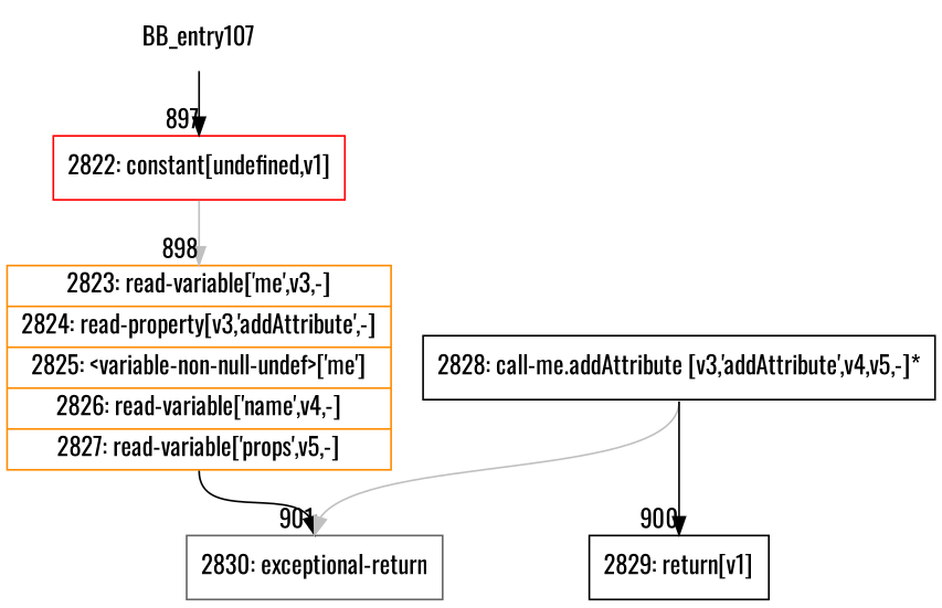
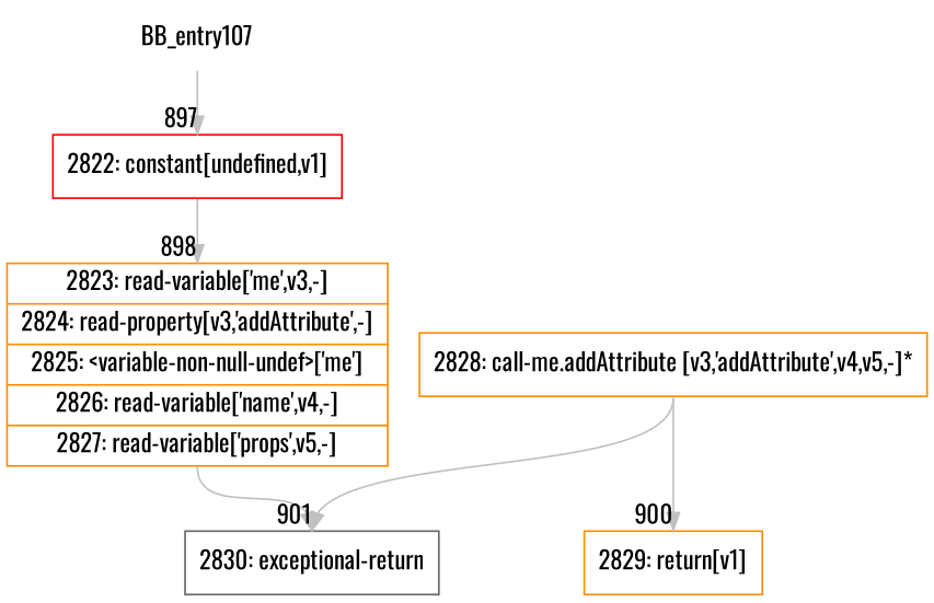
  digraph {
    fontname=Oswald
    rankdir=TD
    node [color=black fontname=Oswald shape=record]
    edge [fontname=Oswald headport=n tailport=s color=gray]
    n1 [label=BB_entry107 shape=none]
    n2 [color=red label="{2822: constant[undefined,v1]}"]
    n3 [color=darkorange label="{2823: read-variable['me',v3,-]|2824: read-property[v3,'addAttribute',-]|2825: \<variable-non-null-undef\>['me']|2826: read-variable['name',v4,-]|2827: read-variable['props',v5,-]}"]
    n4 [color=gray40 label="{2830: exceptional-return}"]
-   n5 [label="{2828: call-me.addAttribute [v3,'addAttribute',v4,v5,-]*}"]
-   n6 [label="{2829: return[v1]}"]
-   n1 -> n2 [headlabel="    897" color=""]
+   n5 [color=darkorange label="{2828: call-me.addAttribute [v3,'addAttribute',v4,v5,-]*}"]
+   n6 [color=darkorange label="{2829: return[v1]}"]
+   n1 -> n2 [headlabel="    897"]
    n2 -> n3 [headlabel="      898"]
-   n3 -> n4 [color=black headlabel="      901"]
+   n3 -> n4 [headlabel="      901"]
    n5 -> n4
-   n5 -> n6 [headlabel="      900" color=""]
+   n5 -> n6 [headlabel="      900"]
  }
